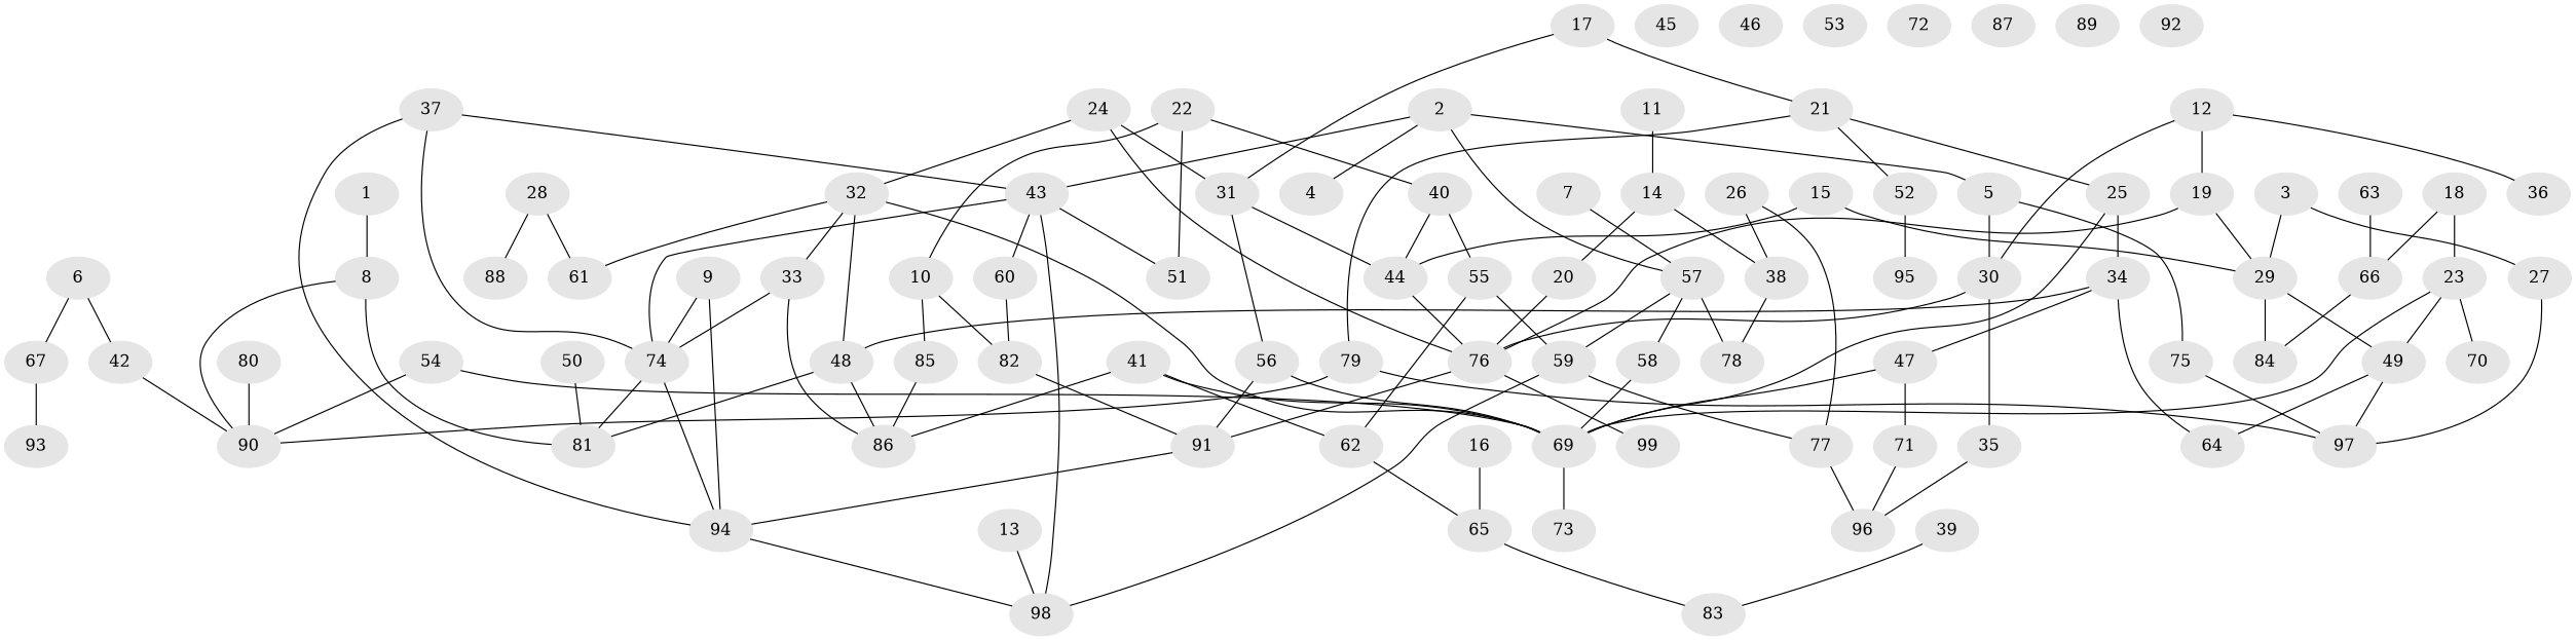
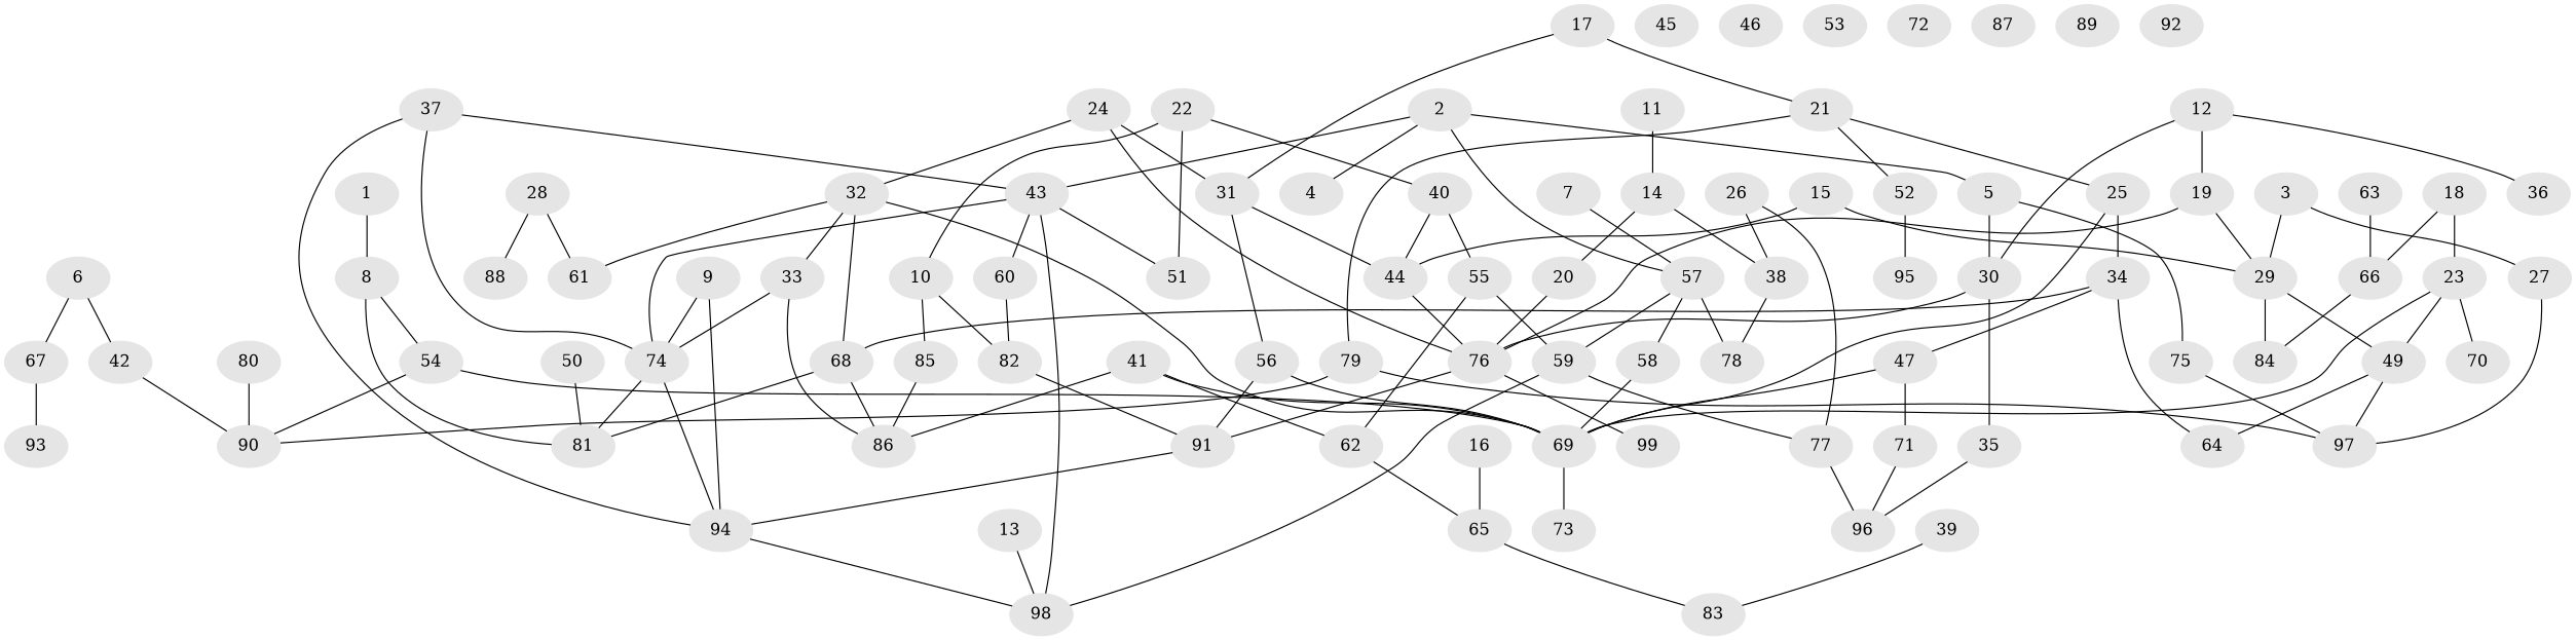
  graph {
    node [color=gray90 style=filled]
    1
    8
    54
    81
    2
    4
    5
    43
    57
    30
    75
    74
    98
    51
    60
    78
    59
    58
    3
    27
    29
    97
    49
    84
    76
    35
    6
    42
    67
    90
    93
    7
    69
    9
    94
    10
    82
    85
    91
    86
    11
    14
    20
    38
    12
    19
    36
    13
    15
    44
    16
    65
    83
    17
    21
    31
    25
    52
    79
    56
    18
    23
    66
    70
    99
    34
    95
    22
    40
    55
    64
    73
    24
    32
    61
    33
-   68 [label=48]
+   68
    47
    26
    77
    96
    28
    88
    71
    37
    39
    62
    41
    45
    46
    50
    53
    63
    72
    80
    87
    89
    92
    1 -- 8
-   8 -- 90
+   8 -- 54
    8 -- 81
    54 -- 90
    54 -- 69
    2 -- 4
    2 -- 5
    2 -- 43
    2 -- 57
    5 -- 30
    5 -- 75
    43 -- 74
    43 -- 98
    43 -- 51
    43 -- 60
    57 -- 78
    57 -- 59
    57 -- 58
    30 -- 76
    30 -- 35
    75 -- 97
    74 -- 81
    74 -- 94
    60 -- 82
    59 -- 98
    59 -- 77
    58 -- 69
    3 -- 27
    3 -- 29
    27 -- 97
    29 -- 49
    29 -- 84
    49 -- 97
    49 -- 64
    76 -- 91
    76 -- 99
    35 -- 96
    6 -- 42
    6 -- 67
    42 -- 90
    67 -- 93
    7 -- 57
    69 -- 73
    9 -- 74
    9 -- 94
    94 -- 98
    10 -- 82
    10 -- 85
    82 -- 91
    85 -- 86
    91 -- 94
    11 -- 14
    14 -- 20
    14 -- 38
    20 -- 76
    38 -- 78
    12 -- 30
    12 -- 19
    12 -- 36
    19 -- 29
    19 -- 76
    13 -- 98
    15 -- 29
    15 -- 44
    44 -- 76
    16 -- 65
    65 -- 83
    17 -- 21
    17 -- 31
    21 -- 25
    21 -- 52
    21 -- 79
    31 -- 44
    31 -- 56
    25 -- 69
    25 -- 34
    52 -- 95
    79 -- 97
    79 -- 90
    56 -- 69
    56 -- 91
    18 -- 23
    18 -- 66
    23 -- 49
    23 -- 69
    23 -- 70
    66 -- 84
    34 -- 64
    34 -- 68
    34 -- 47
    22 -- 51
    22 -- 10
    22 -- 40
    40 -- 44
    40 -- 55
    55 -- 59
    55 -- 62
    24 -- 76
    24 -- 31
    24 -- 32
    32 -- 69
    32 -- 61
    32 -- 33
    32 -- 68
    33 -- 74
    33 -- 86
    68 -- 81
    68 -- 86
    47 -- 69
    47 -- 71
    26 -- 38
    26 -- 77
    77 -- 96
    28 -- 61
    28 -- 88
    71 -- 96
    37 -- 43
    37 -- 74
    37 -- 94
    39 -- 83
    62 -- 65
    41 -- 69
    41 -- 86
    41 -- 62
    50 -- 81
    63 -- 66
    80 -- 90
  }
